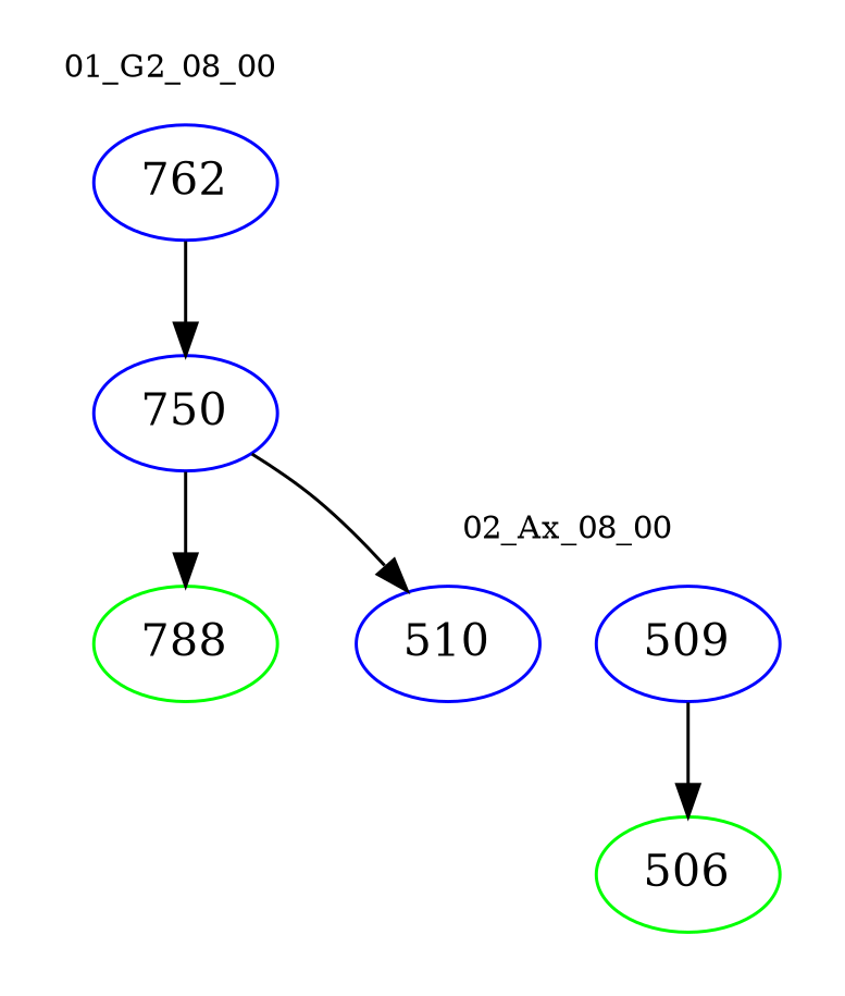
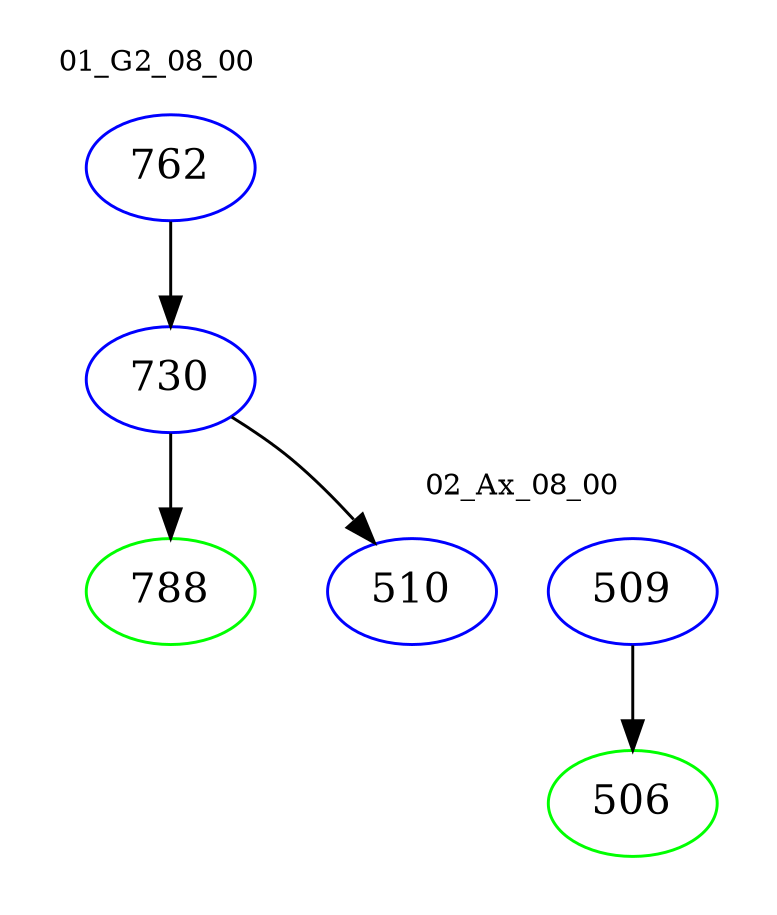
  digraph {
    node [color=blue]
    edge [color=black]
    n1 [label=509]
    n2 [color=green label=506]
    n3 [label=510]
    n4 [label=762]
-   n5 [label=750]
+   n5 [label=730]
    n6 [color=green label=788]
    subgraph cluster_1 {
      color=white
      fontsize=10
      label="02_Ax_08_00"
      n1
      n2
      n3
    }
    subgraph cluster_2 {
      color=white
      fontsize=10
      label="01_G2_08_00"
      n4
      n5
      n6
    }
    n1 -> n2
    n4 -> n5
    n5 -> n3
    n5 -> n6
  }
